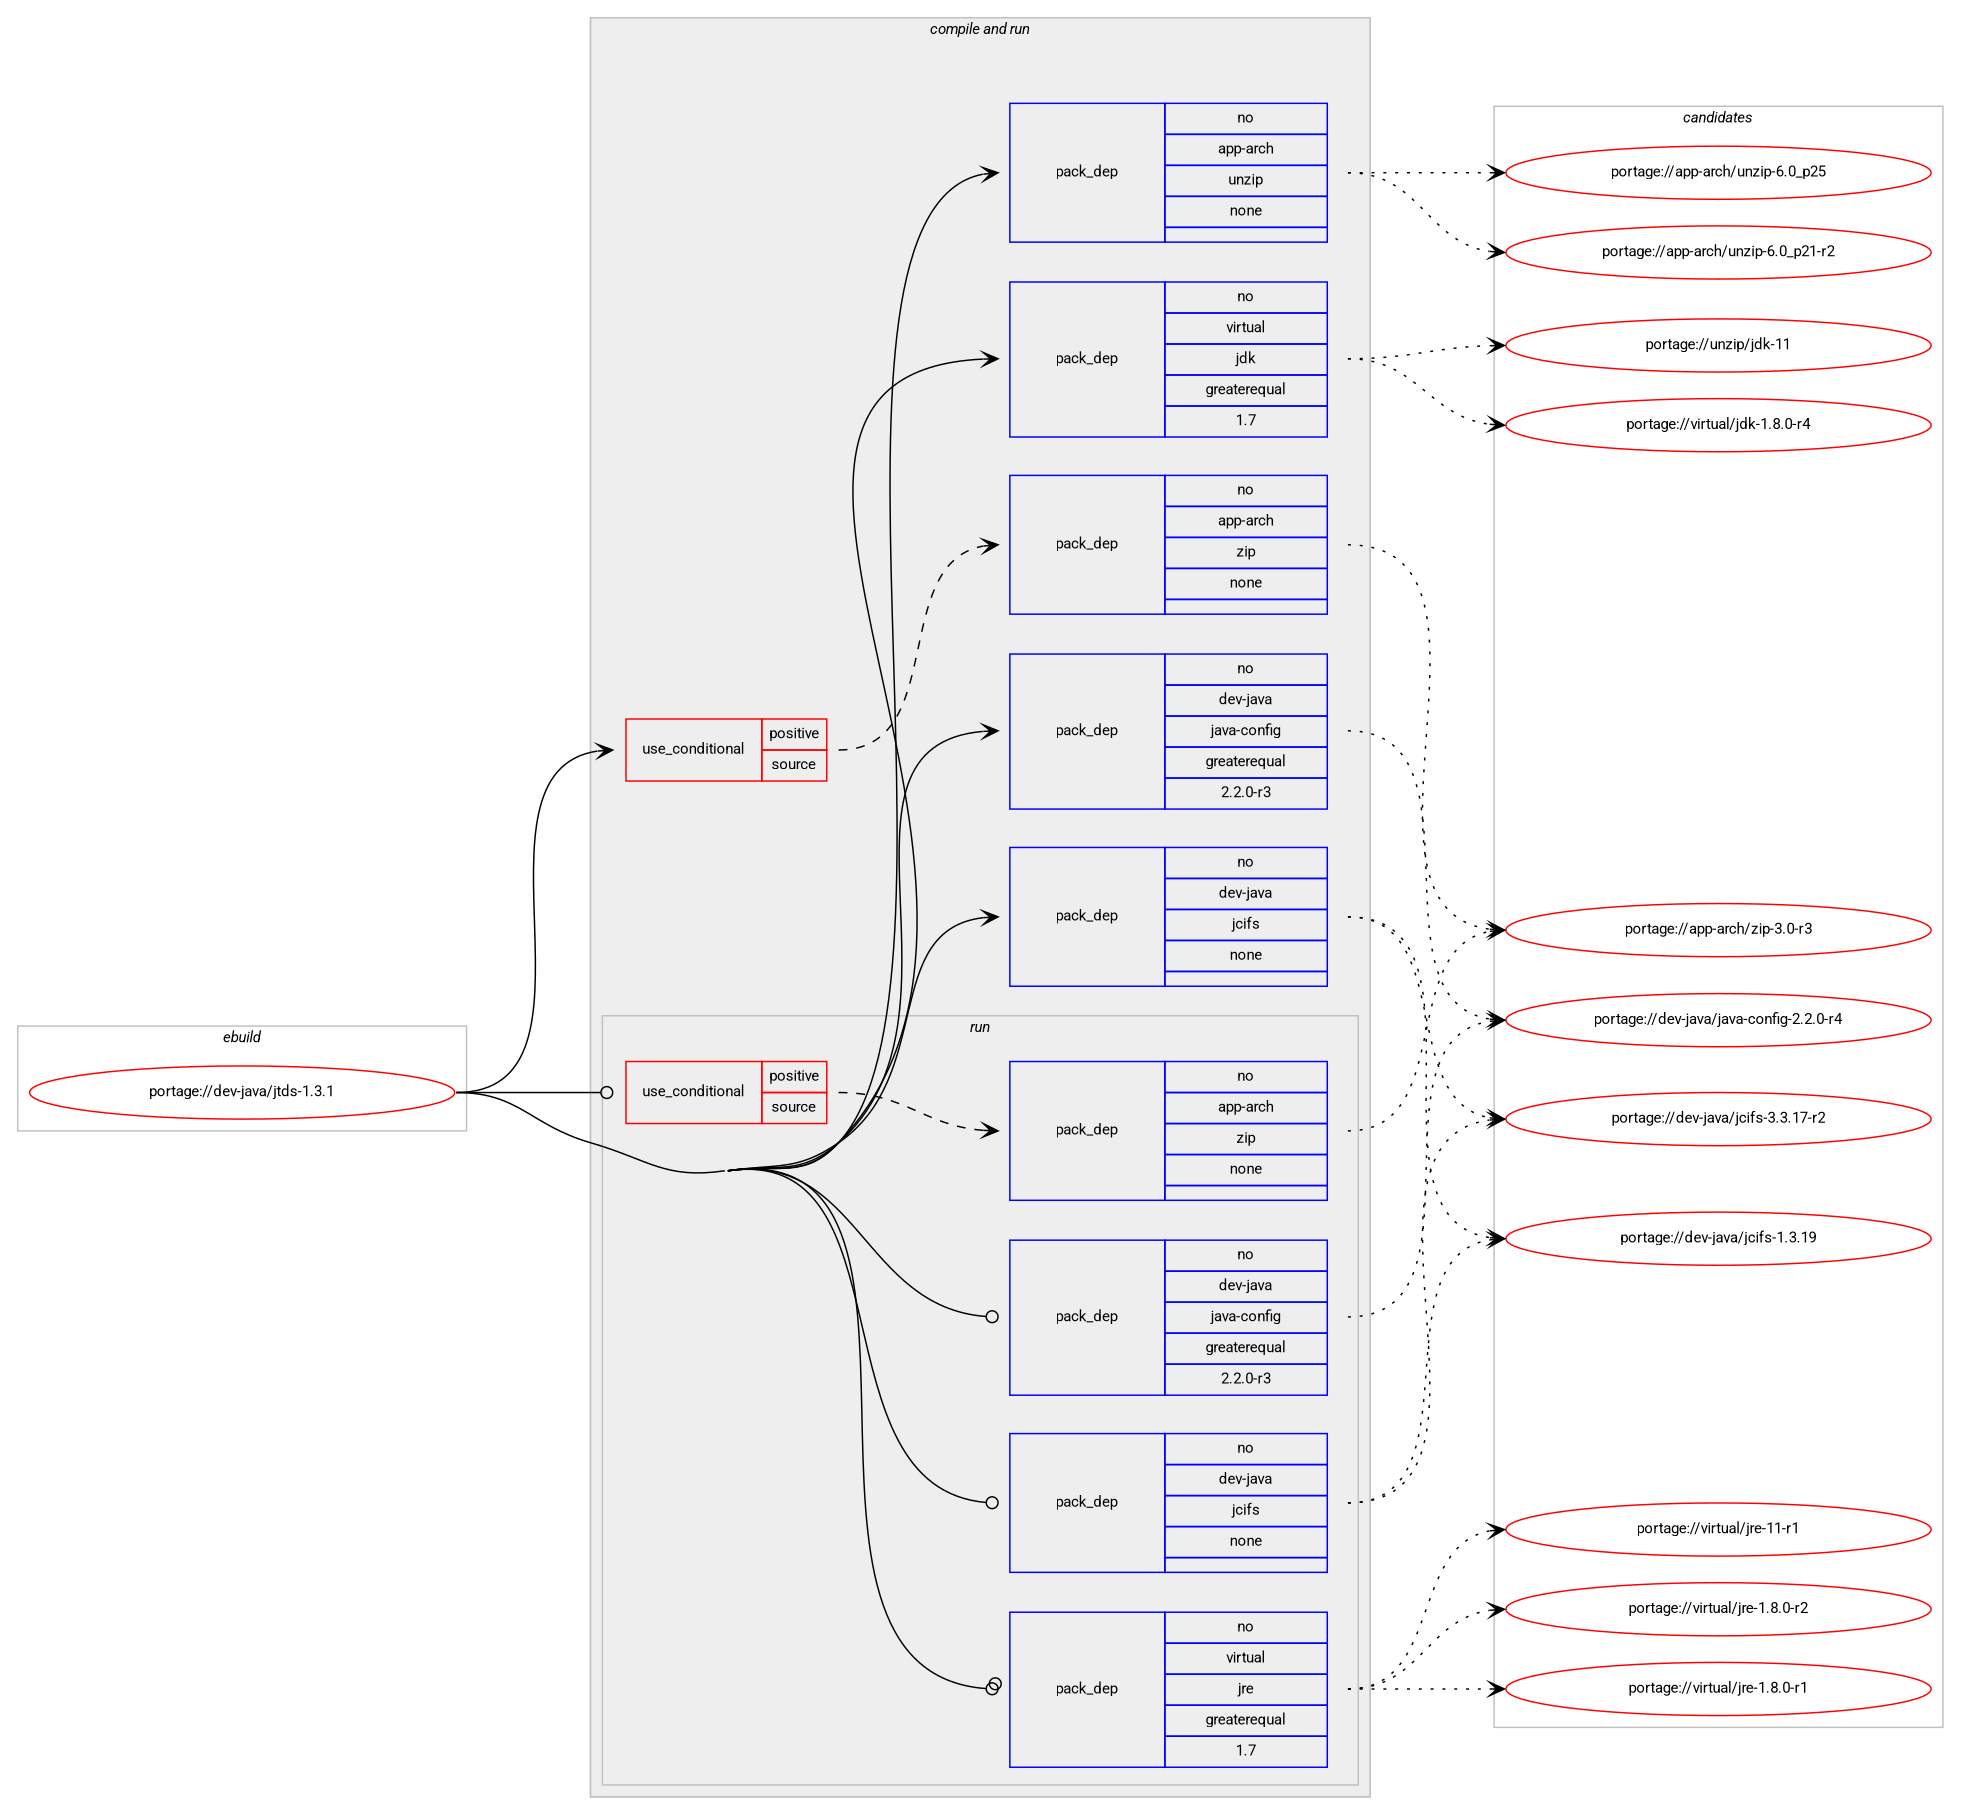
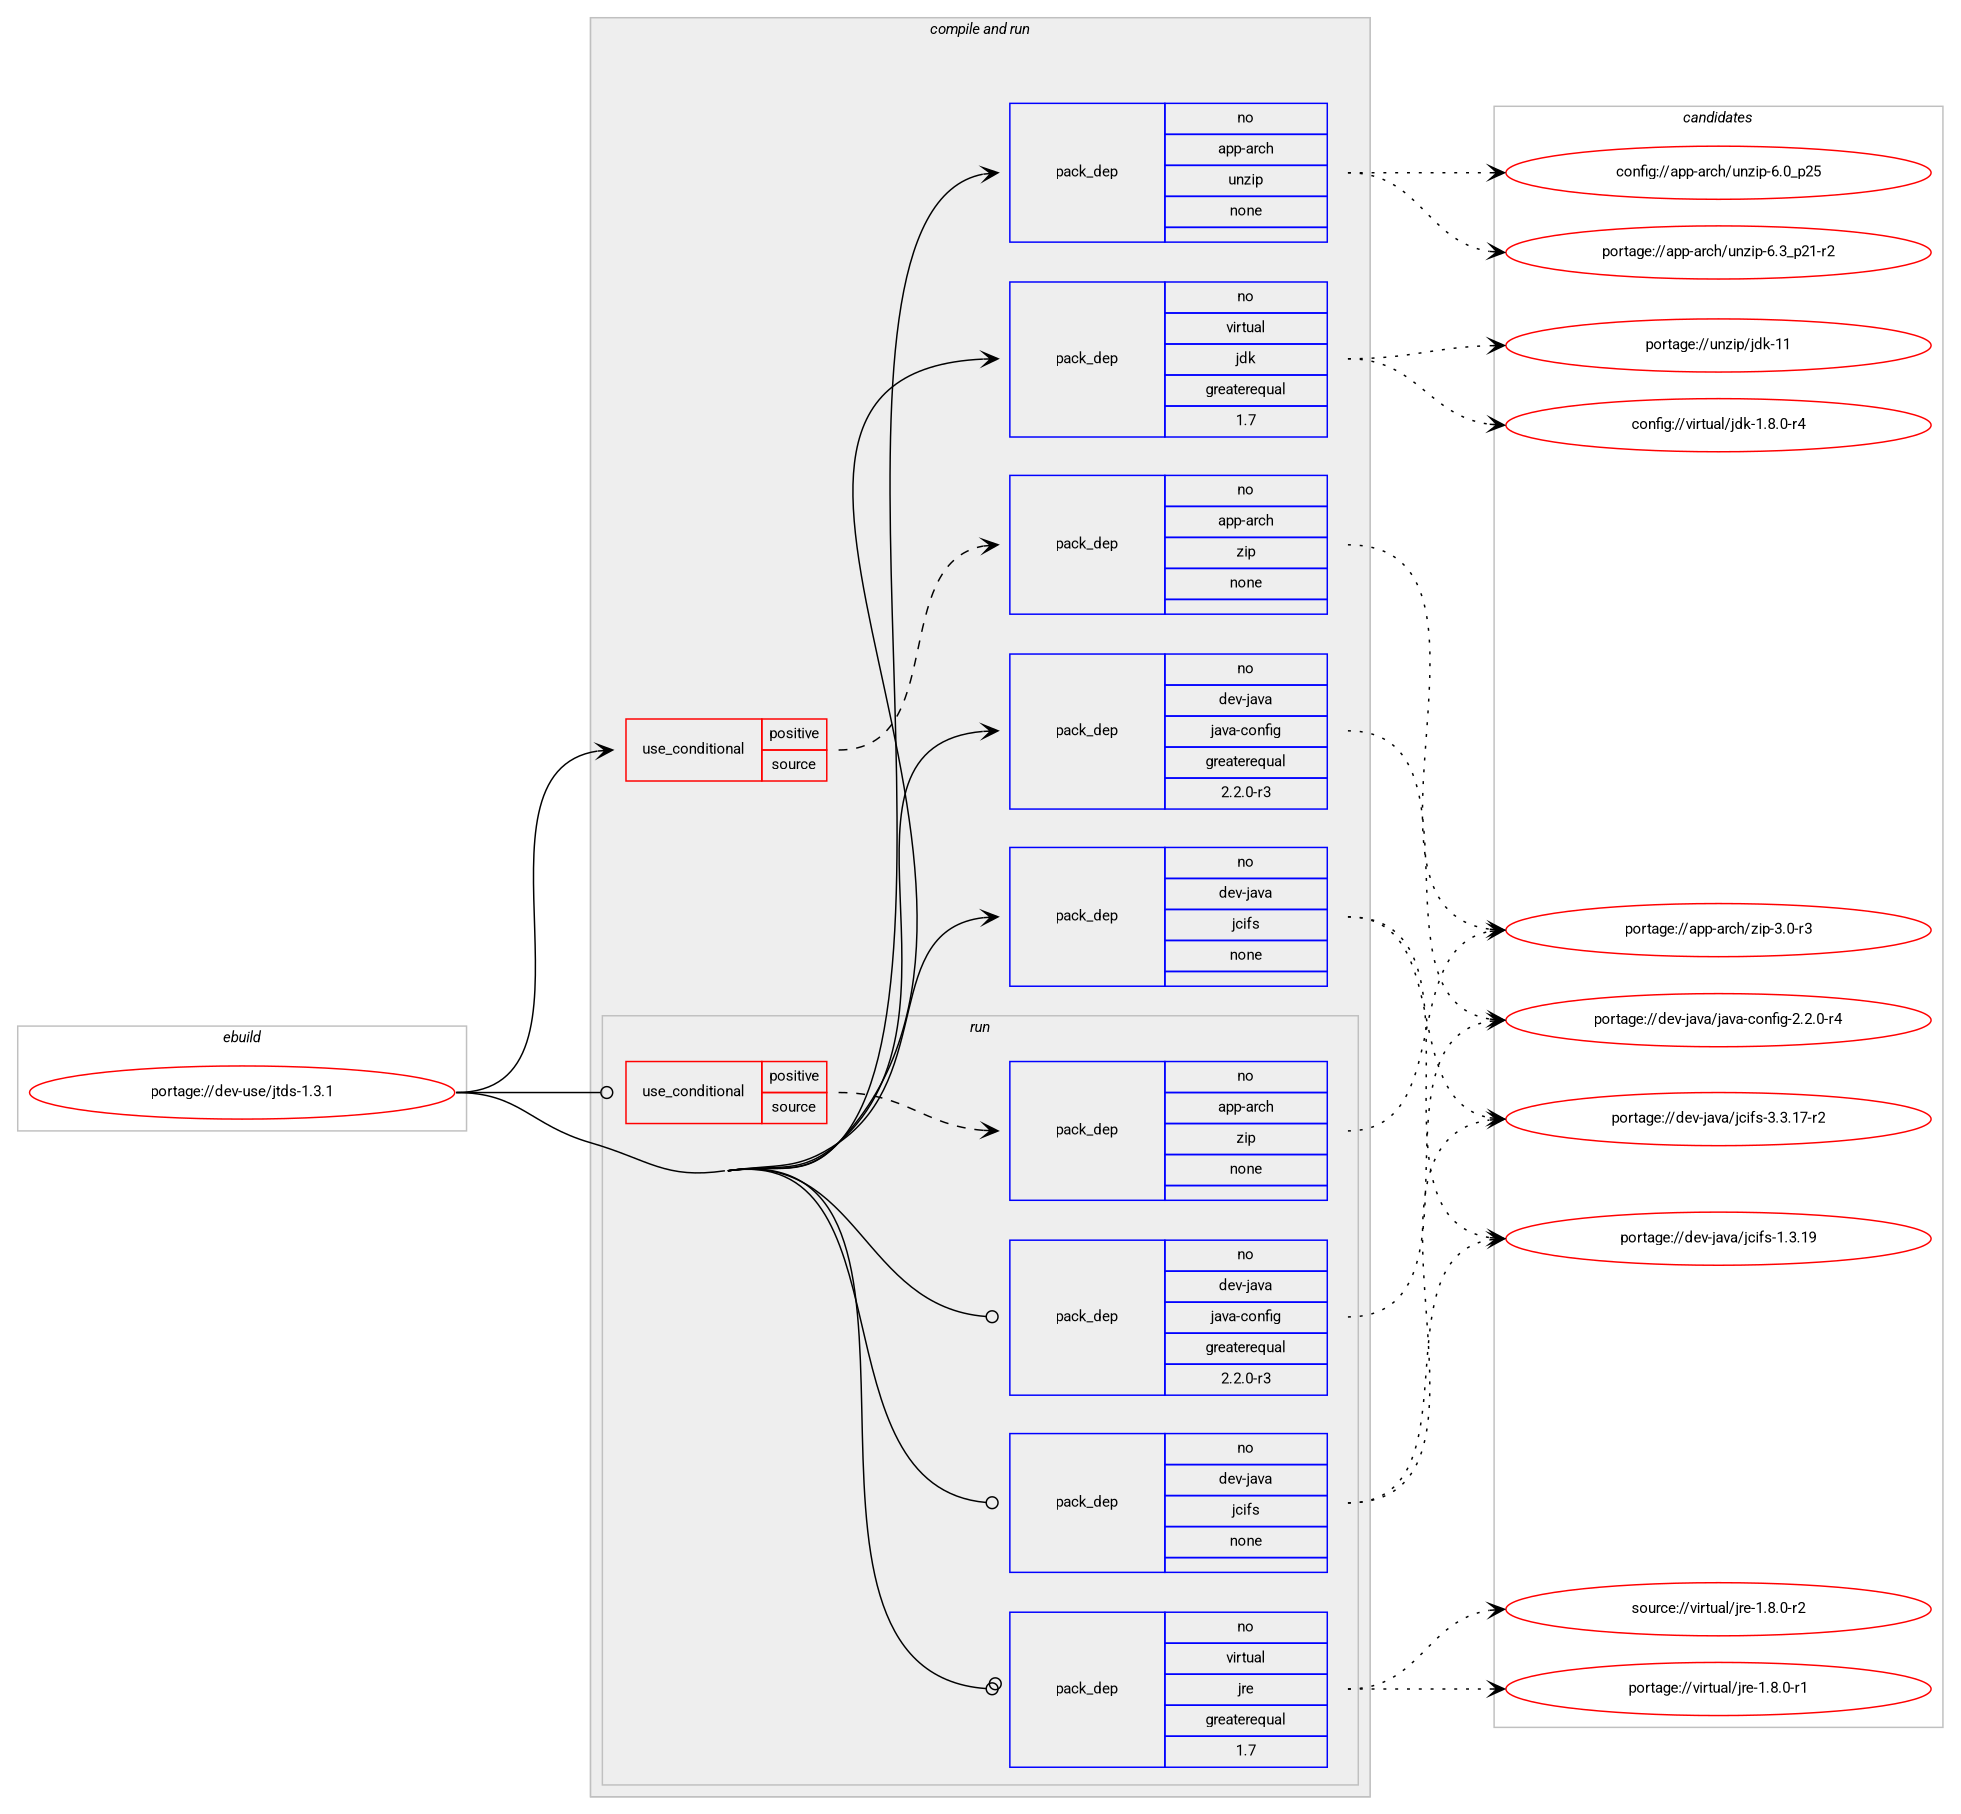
  digraph {
    compound=true
    concentrate=true
    fontname=Roboto
    fontsize=10
    newrank=true
    rankdir=LR
    ranksep=1.5
    node [color=red fontname=Roboto fontsize=10]
    edge [arrowhead=vee fontname=Roboto headport=w style=dotted tailport=e weight=100]
-   n1 [label="portage://dev-java/jtds-1.3.1" width=4]
+   n1 [label="portage://dev-use/jtds-1.3.1" width=4]
    n2 [color=blue label=<<TABLE BORDER="0" CELLBORDER="1" CELLSPACING="0" CELLPADDING="4" WIDTH="220"><TR><TD ROWSPAN="6" CELLPADDING="30">pack_dep</TD></TR><TR><TD WIDTH="110">no</TD></TR><TR><TD>app-arch</TD></TR><TR><TD>zip</TD></TR><TR><TD>none</TD></TR><TR><TD></TD></TR></TABLE>> shape=none]
    n3 [label=<<TABLE BORDER="0" CELLBORDER="1" CELLSPACING="0" CELLPADDING="4"><TR><TD ROWSPAN="3" CELLPADDING="10">use_conditional</TD></TR><TR><TD>positive</TD></TR><TR><TD>source</TD></TR></TABLE>> shape=none]
    n4 [color=blue label=<<TABLE BORDER="0" CELLBORDER="1" CELLSPACING="0" CELLPADDING="4" WIDTH="220"><TR><TD ROWSPAN="6" CELLPADDING="30">pack_dep</TD></TR><TR><TD WIDTH="110">no</TD></TR><TR><TD>app-arch</TD></TR><TR><TD>unzip</TD></TR><TR><TD>none</TD></TR><TR><TD></TD></TR></TABLE>> shape=none]
    n5 [color=blue label=<<TABLE BORDER="0" CELLBORDER="1" CELLSPACING="0" CELLPADDING="4" WIDTH="220"><TR><TD ROWSPAN="6" CELLPADDING="30">pack_dep</TD></TR><TR><TD WIDTH="110">no</TD></TR><TR><TD>dev-java</TD></TR><TR><TD>java-config</TD></TR><TR><TD>greaterequal</TD></TR><TR><TD>2.2.0-r3</TD></TR></TABLE>> shape=none]
    n6 [color=blue label=<<TABLE BORDER="0" CELLBORDER="1" CELLSPACING="0" CELLPADDING="4" WIDTH="220"><TR><TD ROWSPAN="6" CELLPADDING="30">pack_dep</TD></TR><TR><TD WIDTH="110">no</TD></TR><TR><TD>dev-java</TD></TR><TR><TD>jcifs</TD></TR><TR><TD>none</TD></TR><TR><TD></TD></TR></TABLE>> shape=none]
    n7 [color=blue label=<<TABLE BORDER="0" CELLBORDER="1" CELLSPACING="0" CELLPADDING="4" WIDTH="220"><TR><TD ROWSPAN="6" CELLPADDING="30">pack_dep</TD></TR><TR><TD WIDTH="110">no</TD></TR><TR><TD>virtual</TD></TR><TR><TD>jdk</TD></TR><TR><TD>greaterequal</TD></TR><TR><TD>1.7</TD></TR></TABLE>> shape=none]
    n8 [color=blue label=<<TABLE BORDER="0" CELLBORDER="1" CELLSPACING="0" CELLPADDING="4" WIDTH="220"><TR><TD ROWSPAN="6" CELLPADDING="30">pack_dep</TD></TR><TR><TD WIDTH="110">no</TD></TR><TR><TD>app-arch</TD></TR><TR><TD>zip</TD></TR><TR><TD>none</TD></TR><TR><TD></TD></TR></TABLE>> shape=none]
    n9 [label=<<TABLE BORDER="0" CELLBORDER="1" CELLSPACING="0" CELLPADDING="4"><TR><TD ROWSPAN="3" CELLPADDING="10">use_conditional</TD></TR><TR><TD>positive</TD></TR><TR><TD>source</TD></TR></TABLE>> shape=none]
    n10 [color=blue label=<<TABLE BORDER="0" CELLBORDER="1" CELLSPACING="0" CELLPADDING="4" WIDTH="220"><TR><TD ROWSPAN="6" CELLPADDING="30">pack_dep</TD></TR><TR><TD WIDTH="110">no</TD></TR><TR><TD>dev-java</TD></TR><TR><TD>java-config</TD></TR><TR><TD>greaterequal</TD></TR><TR><TD>2.2.0-r3</TD></TR></TABLE>> shape=none]
    n11 [color=blue label=<<TABLE BORDER="0" CELLBORDER="1" CELLSPACING="0" CELLPADDING="4" WIDTH="220"><TR><TD ROWSPAN="6" CELLPADDING="30">pack_dep</TD></TR><TR><TD WIDTH="110">no</TD></TR><TR><TD>dev-java</TD></TR><TR><TD>jcifs</TD></TR><TR><TD>none</TD></TR><TR><TD></TD></TR></TABLE>> shape=none]
    n12 [color=blue label=<<TABLE BORDER="0" CELLBORDER="1" CELLSPACING="0" CELLPADDING="4" WIDTH="220"><TR><TD ROWSPAN="6" CELLPADDING="30">pack_dep</TD></TR><TR><TD WIDTH="110">no</TD></TR><TR><TD>virtual</TD></TR><TR><TD>jre</TD></TR><TR><TD>greaterequal</TD></TR><TR><TD>1.7</TD></TR></TABLE>> shape=none]
    n13 [label="portage://app-arch/zip-3.0-r3" width=4]
-   n14 [label="portage://app-arch/unzip-6.0_p25" width=4]
-   n15 [label="portage://app-arch/unzip-6.0_p21-r2" width=4]
+   n14 [label="config://app-arch/unzip-6.0_p25" width=4]
+   n15 [label="portage://app-arch/unzip-6.3_p21-r2" width=4]
    n16 [label="portage://dev-java/java-config-2.2.0-r4" width=4]
    n17 [label="portage://dev-java/jcifs-1.3.19" width=4]
    n18 [label="portage://dev-java/jcifs-3.3.17-r2" width=4]
    n19 [label="portage://unzip/jdk-11" width=4]
-   n20 [label="portage://virtual/jdk-1.8.0-r4" width=4]
-   n21 [label="portage://virtual/jre-11-r1" width=4]
-   n22 [label="portage://virtual/jre-1.8.0-r2" width=4]
+   n20 [label="config://virtual/jdk-1.8.0-r4" width=4]
+   n22 [label="source://virtual/jre-1.8.0-r2" width=4]
    n23 [label="portage://virtual/jre-1.8.0-r1" width=4]
    subgraph cluster_1 {
      color=gray
      label=<<i>ebuild</i>>
      n1
    }
    subgraph cluster_2 {
      color=gray
      label=<<i>dependencies</i>>
      subgraph cluster_3 {
        color=gray
        fillcolor="#eeeeee"
        label=<<i>compile</i>>
        style=filled
        subgraph sub_4 {
          color=gray
          fillcolor="#eeeeee"
          label=<<i>compile</i>>
          style=filled
          n3
          subgraph sub_5 {
            color=gray
            fillcolor="#eeeeee"
            label=<<i>compile</i>>
            style=filled
            n2
          }
        }
        subgraph sub_6 {
          color=gray
          fillcolor="#eeeeee"
          label=<<i>compile</i>>
          style=filled
          n4
        }
        subgraph sub_7 {
          color=gray
          fillcolor="#eeeeee"
          label=<<i>compile</i>>
          style=filled
          n5
        }
        subgraph sub_8 {
          color=gray
          fillcolor="#eeeeee"
          label=<<i>compile</i>>
          style=filled
          n6
        }
        subgraph sub_9 {
          color=gray
          fillcolor="#eeeeee"
          label=<<i>compile</i>>
          style=filled
          n7
        }
      }
      subgraph cluster_10 {
        color=gray
        fillcolor="#eeeeee"
        label=<<i>compile and run</i>>
        style=filled
      }
      subgraph cluster_11 {
        color=gray
        fillcolor="#eeeeee"
        label=<<i>run</i>>
        style=filled
        subgraph sub_12 {
          color=gray
          fillcolor="#eeeeee"
          label=<<i>run</i>>
          style=filled
          n9
          subgraph sub_13 {
            color=gray
            fillcolor="#eeeeee"
            label=<<i>run</i>>
            style=filled
            n8
          }
        }
        subgraph sub_14 {
          color=gray
          fillcolor="#eeeeee"
          label=<<i>run</i>>
          style=filled
          n10
        }
        subgraph sub_15 {
          color=gray
          fillcolor="#eeeeee"
          label=<<i>run</i>>
          style=filled
          n11
        }
        subgraph sub_16 {
          color=gray
          fillcolor="#eeeeee"
          label=<<i>run</i>>
          style=filled
          n12
        }
      }
    }
    subgraph cluster_17 {
      color=gray
      label=<<i>candidates</i>>
      rank=same
      subgraph sub_18 {
        color=black
        label=<<i>candidates</i>>
        nodesep=1
        rank=same
        n13
      }
      subgraph sub_19 {
        color=black
        label=<<i>candidates</i>>
        nodesep=1
        rank=same
        n14
        n15
      }
      subgraph sub_20 {
        color=black
        label=<<i>candidates</i>>
        nodesep=1
        rank=same
        n16
      }
      subgraph sub_21 {
        color=black
        label=<<i>candidates</i>>
        nodesep=1
        rank=same
        n17
        n18
      }
      subgraph sub_22 {
        color=black
        label=<<i>candidates</i>>
        nodesep=1
        rank=same
        n19
        n20
      }
      subgraph sub_23 {
        color=black
        label=<<i>candidates</i>>
        nodesep=1
        rank=same
-       n21
        n22
        n23
      }
      subgraph sub_24 {
        color=black
        label=<<i>candidates</i>>
        nodesep=1
        rank=same
        n13
      }
      subgraph sub_25 {
        color=black
        label=<<i>candidates</i>>
        nodesep=1
        rank=same
        n16
      }
      subgraph sub_26 {
        color=black
        label=<<i>candidates</i>>
        nodesep=1
        rank=same
        n17
        n18
      }
    }
    n1 -> n3 [style=solid weight=20]
    n1 -> n4 [style=solid weight=20]
    n1 -> n5 [style=solid weight=20]
    n1 -> n6 [style=solid weight=20]
    n1 -> n7 [style=solid weight=20]
    n1 -> n9 [arrowhead=odot style=solid weight=20]
    n1 -> n10 [arrowhead=odot style=solid weight=20]
    n1 -> n11 [arrowhead=odot style=solid weight=20]
    n1 -> n12 [arrowhead=odot style=solid weight=20]
    n2 -> n13
    n3 -> n2 [style=dashed weight=20]
    n4 -> n14
    n4 -> n15
    n5 -> n16
    n6 -> n17
    n6 -> n18
    n7 -> n19
    n7 -> n20
    n8 -> n13
    n9 -> n8 [style=dashed weight=20]
    n10 -> n16
    n11 -> n17
    n11 -> n18
-   n12 -> n21
    n12 -> n22
    n12 -> n23
  }
